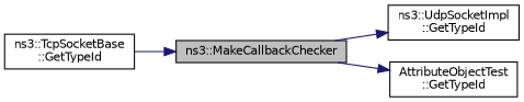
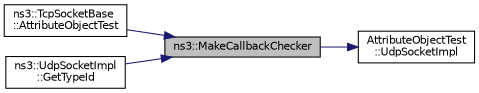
  digraph {
    rankdir=RL
    node [color=black fillcolor=white fontname=Helvetica fontsize=10 shape=record style=filled]
    edge [color=midnightblue dir=back fontname=Helvetica fontsize=10 labelfontname=Helvetica labelfontsize=10 style=solid]
    n1 [fillcolor=grey75 fontcolor=black height=0.2 label="ns3::MakeCallbackChecker" width=0.4]
-   n2 [height=0.2 label="ns3::TcpSocketBase\l::GetTypeId" width=0.4]
+   n2 [height=0.2 label="ns3::TcpSocketBase\l::AttributeObjectTest" width=0.4]
    n3 [height=0.2 label="ns3::UdpSocketImpl\l::GetTypeId" width=0.4]
-   n4 [height=0.2 label="AttributeObjectTest\l::GetTypeId" width=0.4]
+   n4 [height=0.2 label="AttributeObjectTest\l::UdpSocketImpl" width=0.4]
    n1 -> n2
-   n3 -> n1
+   n1 -> n3
    n4 -> n1
  }
